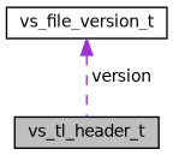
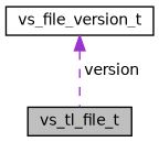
  digraph {
    node [color=black fontname=Helvetica fontsize=10 shape=record style=filled]
-   n1 [fillcolor=grey75 fontcolor=black height=0.2 label=vs_tl_header_t width=0.4]
+   n1 [fillcolor=grey75 fontcolor=black height=0.2 label=vs_tl_file_t width=0.4]
    n2 [fillcolor=white height=0.2 label=vs_file_version_t width=0.4]
    n2 -> n1 [color=darkorchid3 dir=back fontname=Helvetica fontsize=10 label=" version" labelfontname=Helvetica labelfontsize=10 style=dashed]
  }
